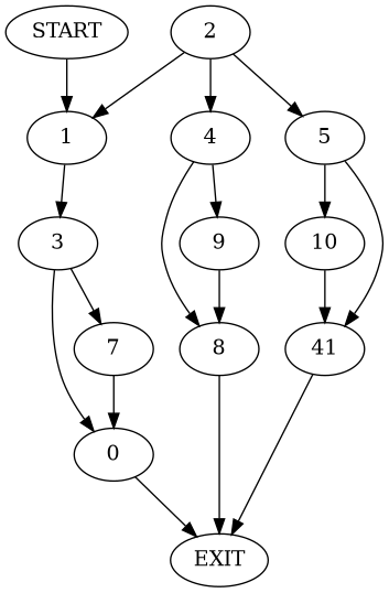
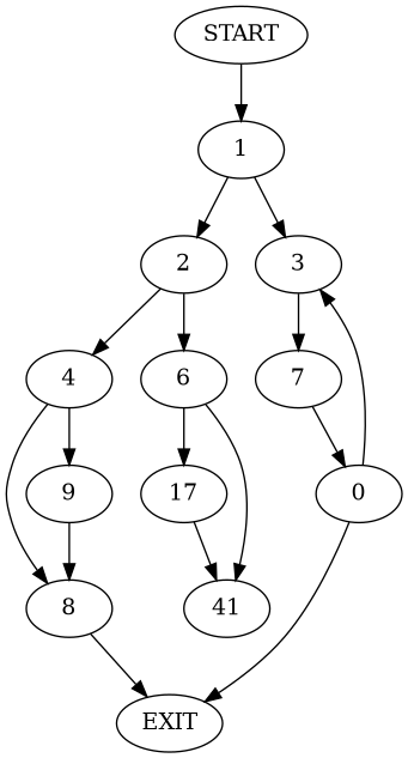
  digraph {
    n1 [label=START]
    1
    2
    3
    n5 [label=EXIT]
    4
-   5
+   5 [label=6]
    n8 [label=0]
    7
    8
    9
-   10
+   10 [label=17]
    n13 [label=41]
    n1 -> 1
-   2 -> 1
+   1 -> 2
    1 -> 3
    2 -> 4
    2 -> 5
-   3 -> n8
+   n8 -> 3
    3 -> 7
    4 -> 8
    4 -> 9
    5 -> 10
    5 -> n13
    n8 -> n5
    7 -> n8
    8 -> n5
    9 -> 8
    10 -> n13
-   n13 -> n5
  }
